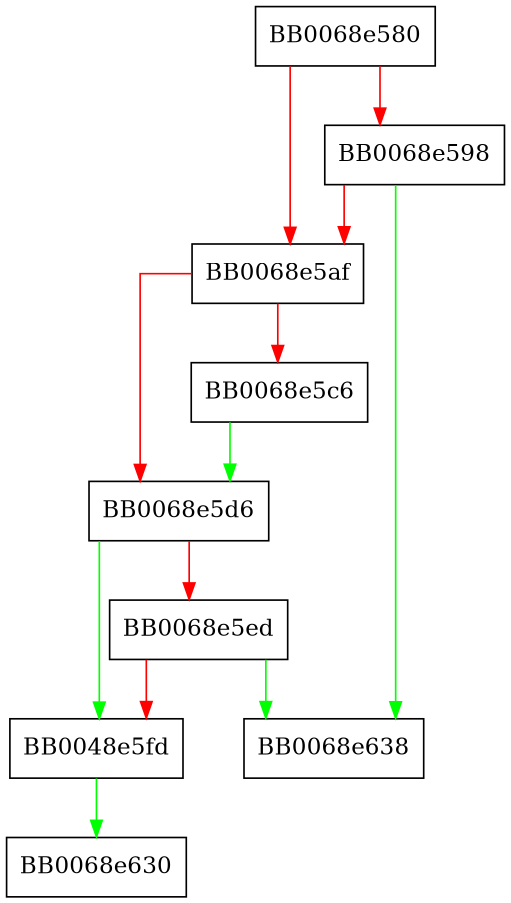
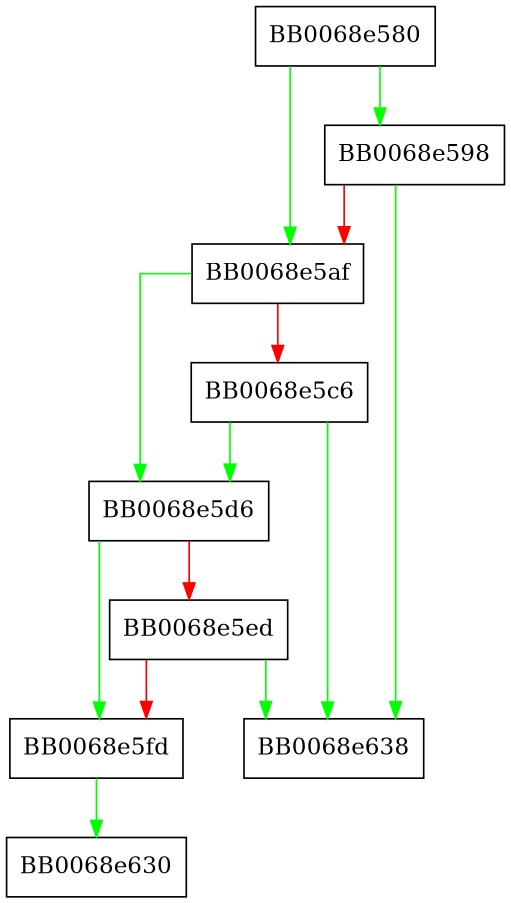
  digraph {
    splines=ortho
    node [shape=box]
    edge [color=green]
    BB0068e580
    BB0068e5af
    BB0068e598
    BB0068e5d6
    BB0068e5c6
    BB0068e638
-   BB0068e5fd [label=BB0048e5fd]
+   BB0068e5fd
    BB0068e5ed
    BB0068e630
-   BB0068e580 -> BB0068e5af [color=red]
-   BB0068e580 -> BB0068e598 [color=red]
-   BB0068e5af -> BB0068e5d6 [color=red]
+   BB0068e580 -> BB0068e5af
+   BB0068e580 -> BB0068e598
+   BB0068e5af -> BB0068e5d6
    BB0068e5af -> BB0068e5c6 [color=red]
    BB0068e598 -> BB0068e5af [color=red]
    BB0068e598 -> BB0068e638
    BB0068e5d6 -> BB0068e5fd
    BB0068e5d6 -> BB0068e5ed [color=red]
    BB0068e5c6 -> BB0068e5d6
+   BB0068e5c6 -> BB0068e638
    BB0068e5fd -> BB0068e630
    BB0068e5ed -> BB0068e638
    BB0068e5ed -> BB0068e5fd [color=red]
  }
